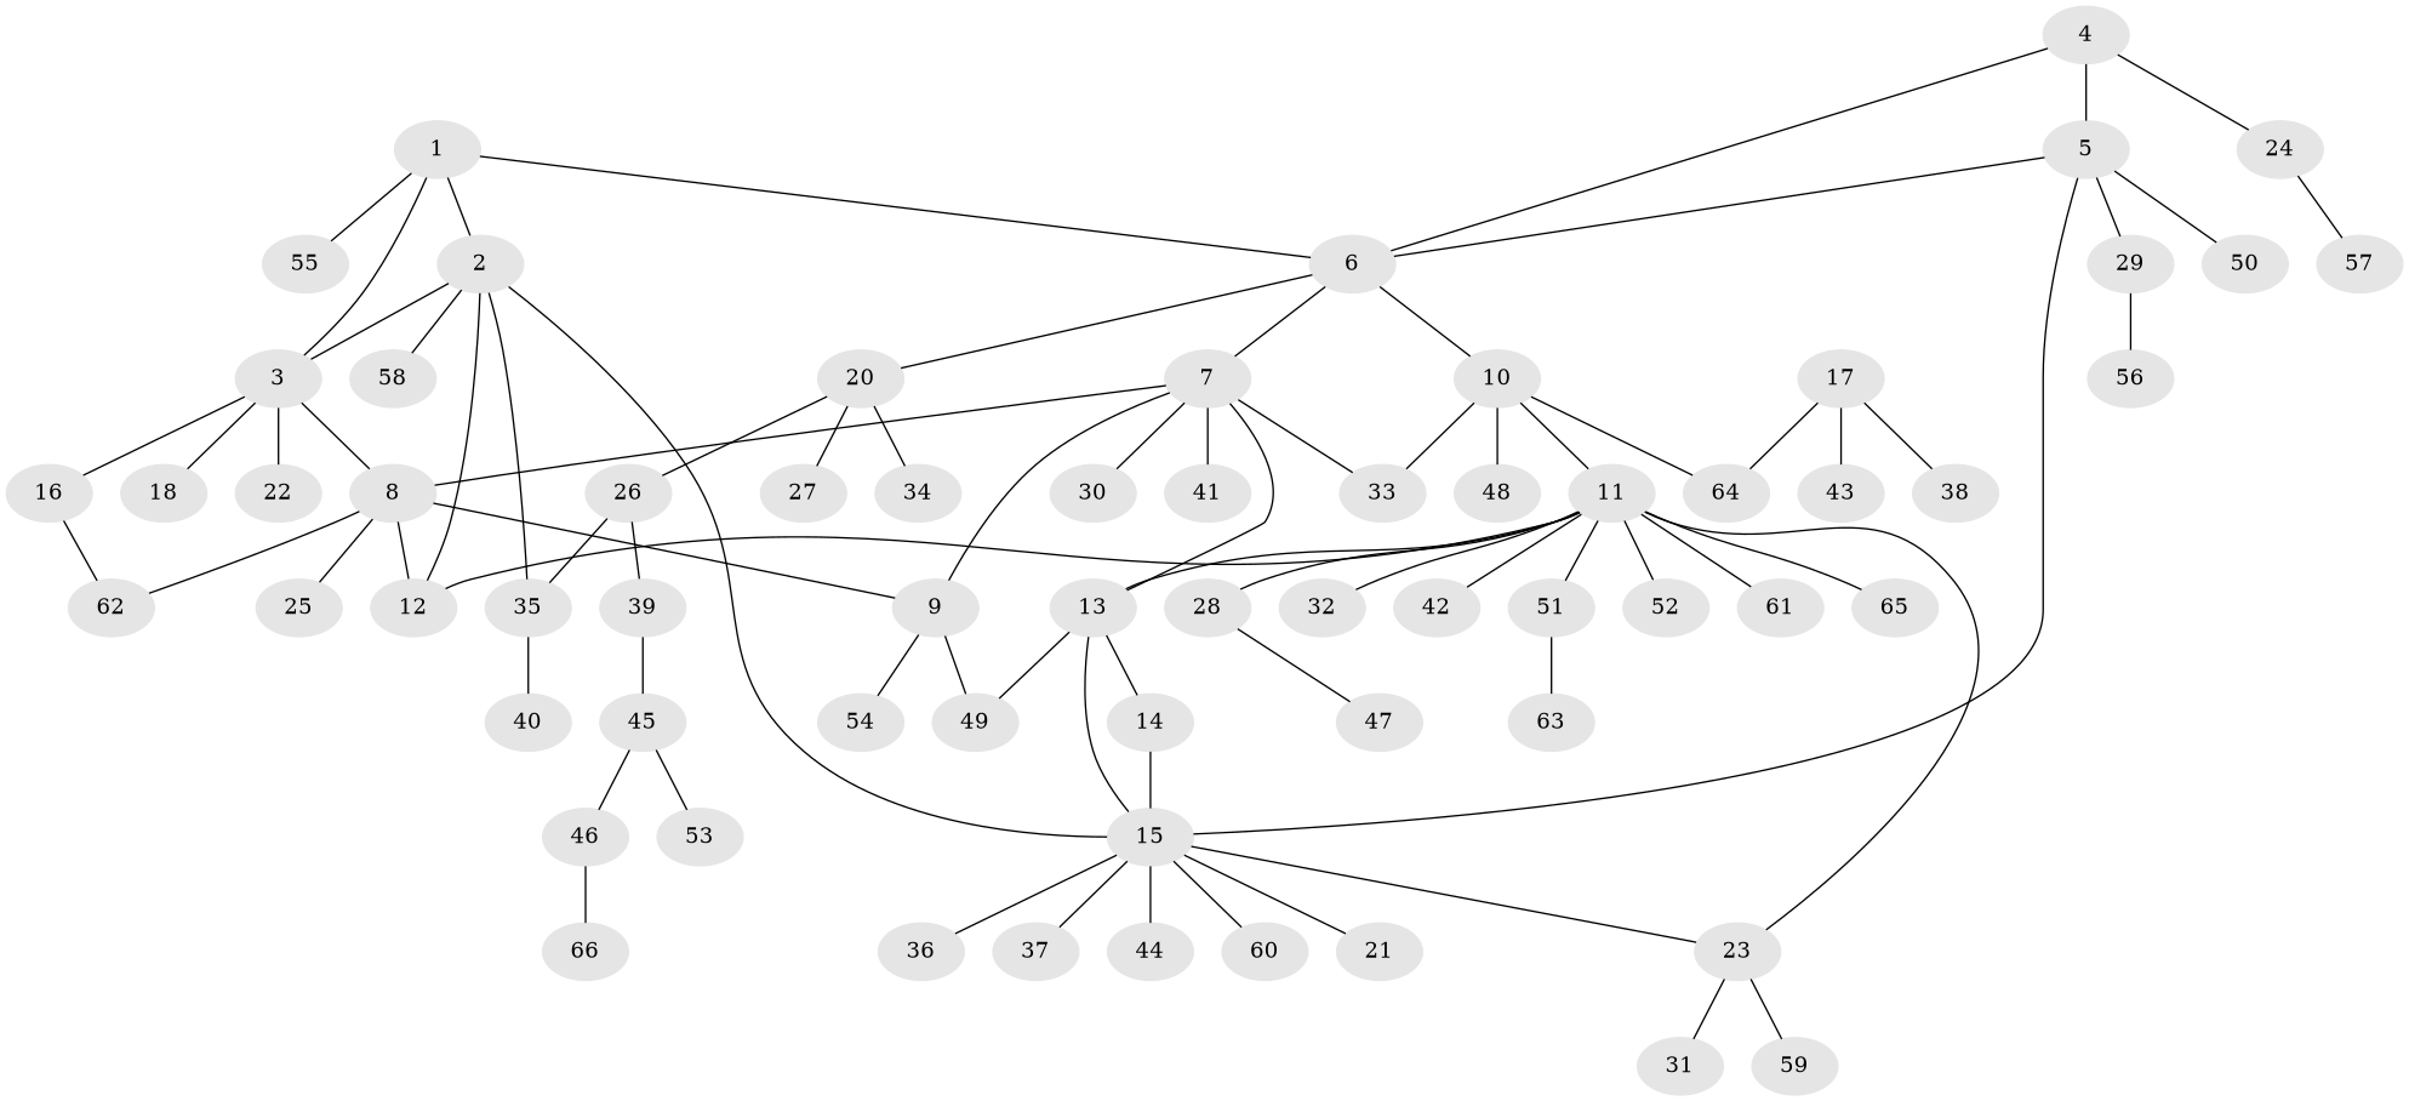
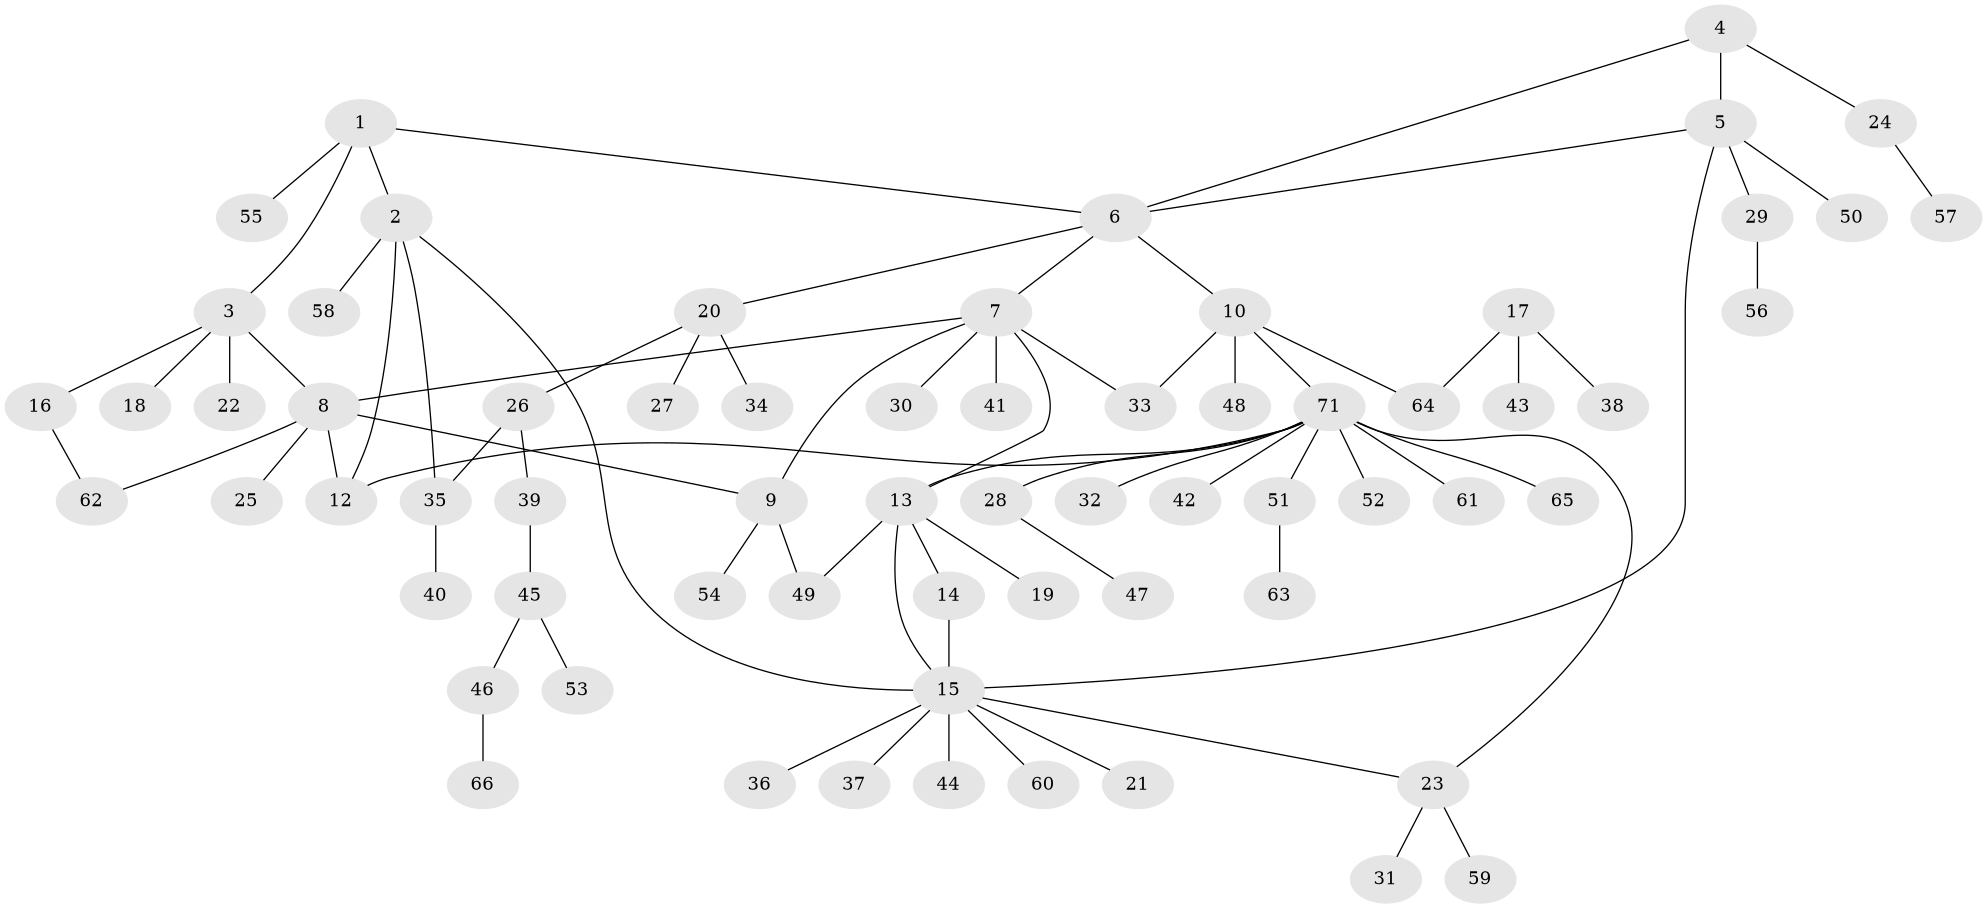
  graph {
    node [color=gray90 style=filled]
    1
    2
    3
    6
    55
    12
    15
    35
    58
    8
    16
    18
    22
    7
    10
    20
    23
    21
    36
    37
    44
    60
    40
    9
    25
    62
    4
    5
    24
    29
    50
    57
    56
    13
    30
    33
    41
-   11
+   11 [label=71]
    48
    64
    26
    27
    34
    49
    54
    14
+   19
    17
    38
    43
    28
    32
    42
    51
    52
    61
    65
    31
    59
    47
    63
    39
    45
    46
    53
    66
    1 -- 2
    1 -- 3
    1 -- 6
    1 -- 55
-   2 -- 3
    2 -- 12
    2 -- 15
    2 -- 35
    2 -- 58
    3 -- 8
    3 -- 16
    3 -- 18
    3 -- 22
    6 -- 7
    6 -- 10
    6 -- 20
    15 -- 23
    15 -- 21
    15 -- 36
    15 -- 37
    15 -- 44
    15 -- 60
    35 -- 40
    8 -- 12
    8 -- 9
    8 -- 25
    8 -- 62
    16 -- 62
    7 -- 8
    7 -- 9
    7 -- 13
    7 -- 30
    7 -- 33
    7 -- 41
    10 -- 33
    10 -- 11
    10 -- 48
    10 -- 64
    20 -- 26
    20 -- 27
    20 -- 34
    23 -- 31
    23 -- 59
    9 -- 49
    9 -- 54
    4 -- 6
    4 -- 5
    4 -- 24
    5 -- 6
    5 -- 15
    5 -- 29
    5 -- 50
    24 -- 57
    29 -- 56
    13 -- 15
    13 -- 49
    13 -- 14
+   13 -- 19
    11 -- 12
    11 -- 23
    11 -- 13
    11 -- 28
    11 -- 32
    11 -- 42
    11 -- 51
    11 -- 52
    11 -- 61
    11 -- 65
    26 -- 35
    26 -- 39
    14 -- 15
    17 -- 64
    17 -- 38
    17 -- 43
    28 -- 47
    51 -- 63
    39 -- 45
    45 -- 46
    45 -- 53
    46 -- 66
  }
